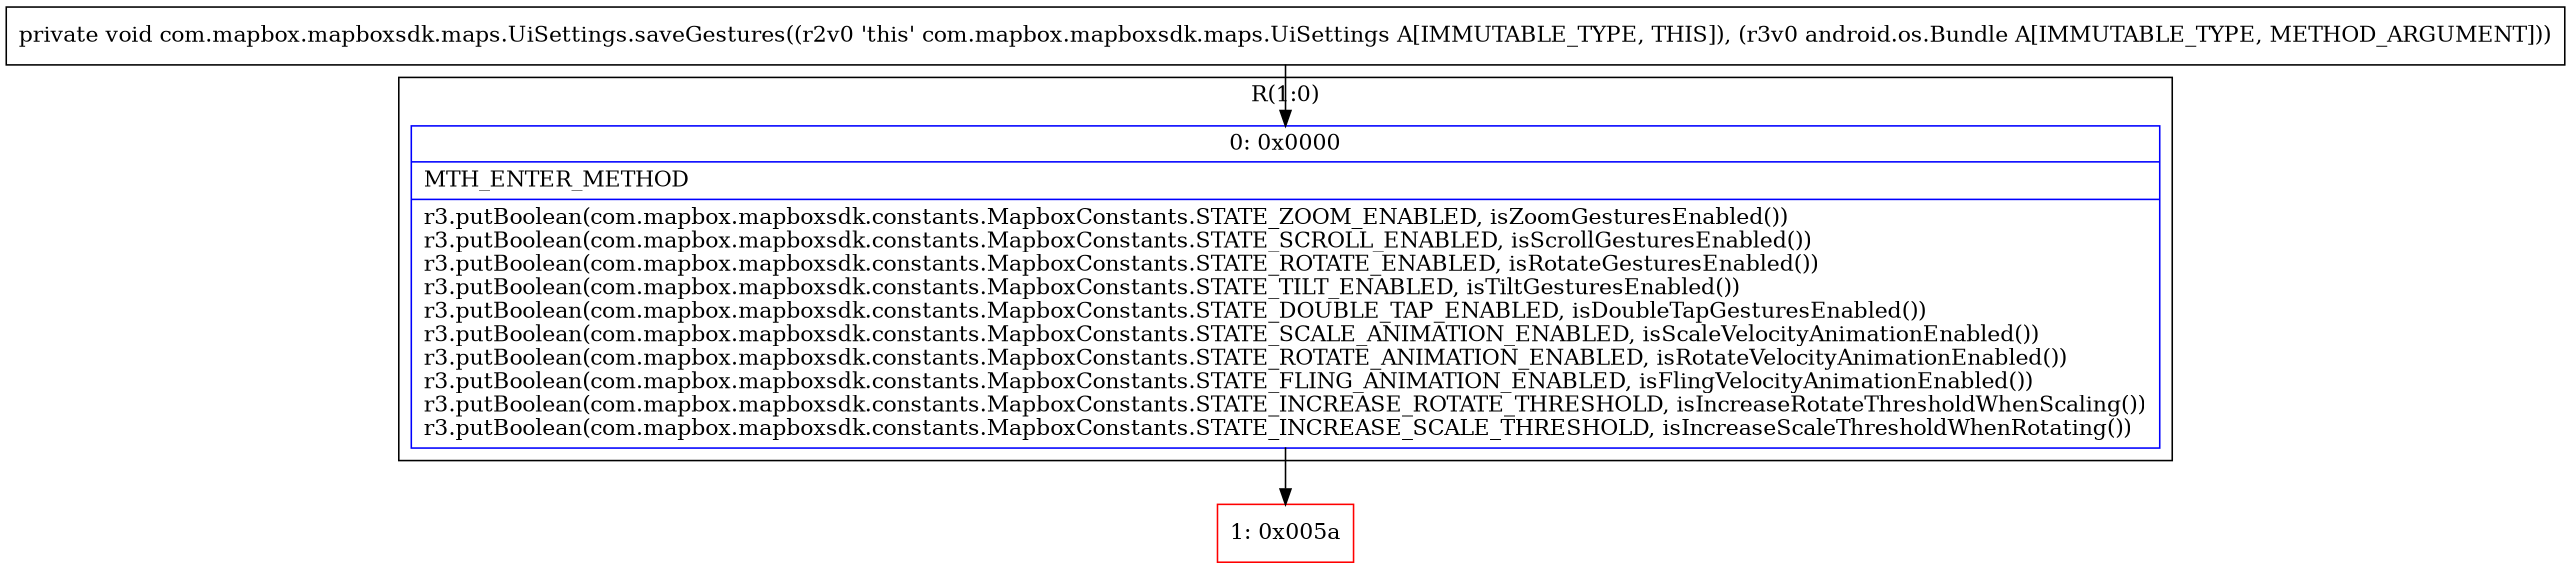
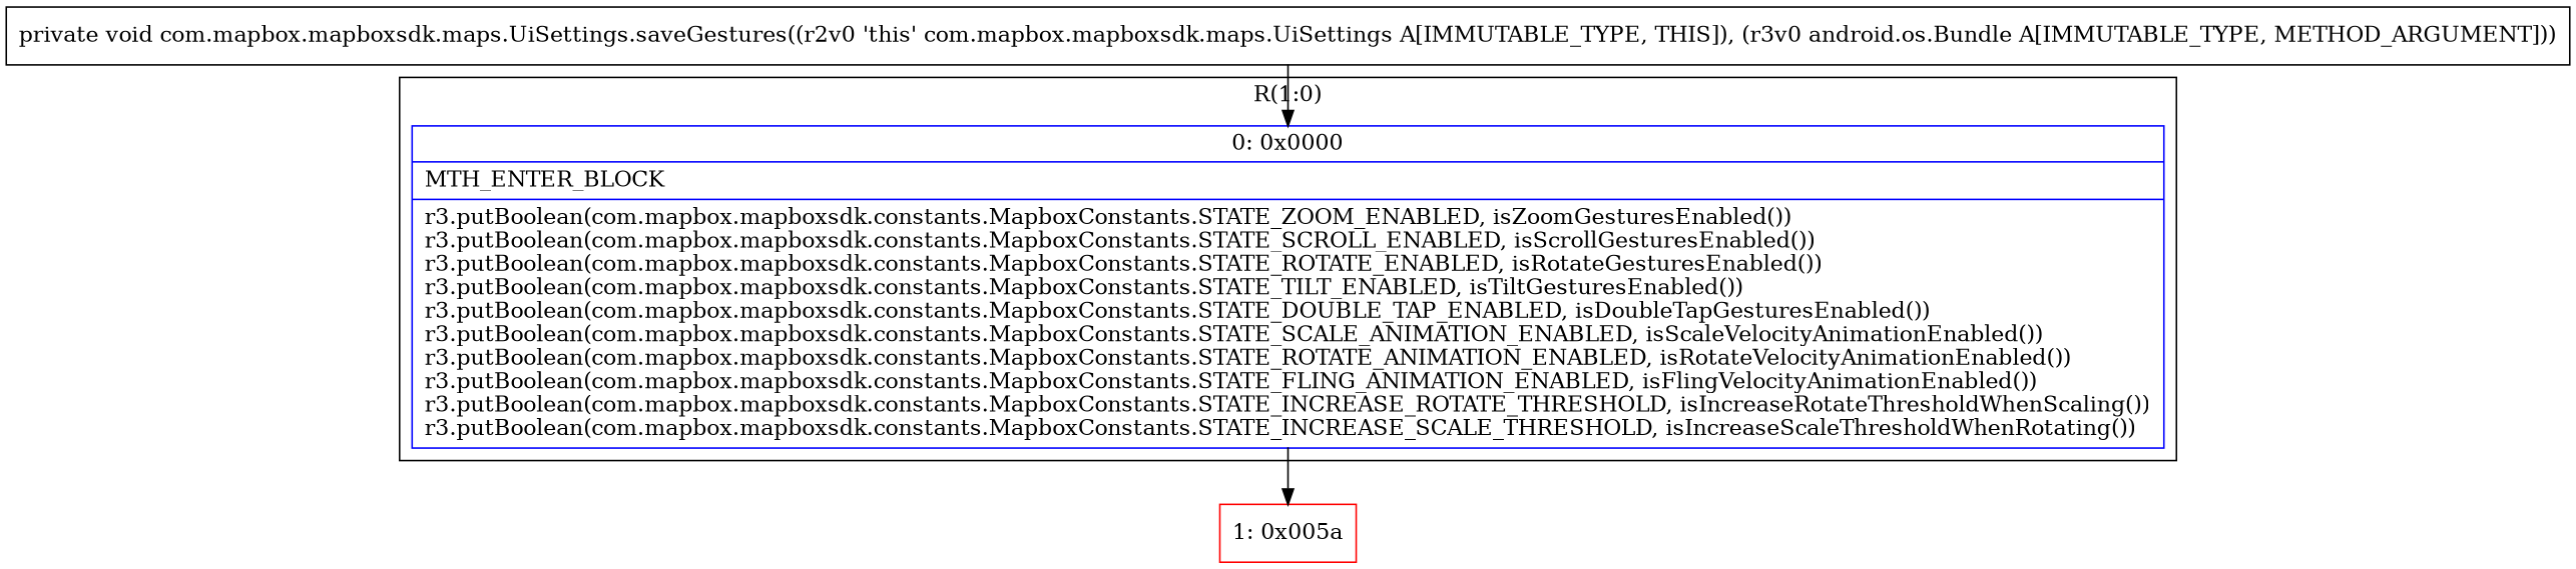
  digraph {
    fontname="DejaVu Serif"
    node [shape=record fontname="DejaVu Serif"]
    edge [fontname="DejaVu Serif"]
-   n1 [color=blue label="{0\:\ 0x0000|MTH_ENTER_METHOD\l|r3.putBoolean(com.mapbox.mapboxsdk.constants.MapboxConstants.STATE_ZOOM_ENABLED, isZoomGesturesEnabled())\lr3.putBoolean(com.mapbox.mapboxsdk.constants.MapboxConstants.STATE_SCROLL_ENABLED, isScrollGesturesEnabled())\lr3.putBoolean(com.mapbox.mapboxsdk.constants.MapboxConstants.STATE_ROTATE_ENABLED, isRotateGesturesEnabled())\lr3.putBoolean(com.mapbox.mapboxsdk.constants.MapboxConstants.STATE_TILT_ENABLED, isTiltGesturesEnabled())\lr3.putBoolean(com.mapbox.mapboxsdk.constants.MapboxConstants.STATE_DOUBLE_TAP_ENABLED, isDoubleTapGesturesEnabled())\lr3.putBoolean(com.mapbox.mapboxsdk.constants.MapboxConstants.STATE_SCALE_ANIMATION_ENABLED, isScaleVelocityAnimationEnabled())\lr3.putBoolean(com.mapbox.mapboxsdk.constants.MapboxConstants.STATE_ROTATE_ANIMATION_ENABLED, isRotateVelocityAnimationEnabled())\lr3.putBoolean(com.mapbox.mapboxsdk.constants.MapboxConstants.STATE_FLING_ANIMATION_ENABLED, isFlingVelocityAnimationEnabled())\lr3.putBoolean(com.mapbox.mapboxsdk.constants.MapboxConstants.STATE_INCREASE_ROTATE_THRESHOLD, isIncreaseRotateThresholdWhenScaling())\lr3.putBoolean(com.mapbox.mapboxsdk.constants.MapboxConstants.STATE_INCREASE_SCALE_THRESHOLD, isIncreaseScaleThresholdWhenRotating())\l}"]
+   n1 [color=blue label="{0\:\ 0x0000|MTH_ENTER_BLOCK\l|r3.putBoolean(com.mapbox.mapboxsdk.constants.MapboxConstants.STATE_ZOOM_ENABLED, isZoomGesturesEnabled())\lr3.putBoolean(com.mapbox.mapboxsdk.constants.MapboxConstants.STATE_SCROLL_ENABLED, isScrollGesturesEnabled())\lr3.putBoolean(com.mapbox.mapboxsdk.constants.MapboxConstants.STATE_ROTATE_ENABLED, isRotateGesturesEnabled())\lr3.putBoolean(com.mapbox.mapboxsdk.constants.MapboxConstants.STATE_TILT_ENABLED, isTiltGesturesEnabled())\lr3.putBoolean(com.mapbox.mapboxsdk.constants.MapboxConstants.STATE_DOUBLE_TAP_ENABLED, isDoubleTapGesturesEnabled())\lr3.putBoolean(com.mapbox.mapboxsdk.constants.MapboxConstants.STATE_SCALE_ANIMATION_ENABLED, isScaleVelocityAnimationEnabled())\lr3.putBoolean(com.mapbox.mapboxsdk.constants.MapboxConstants.STATE_ROTATE_ANIMATION_ENABLED, isRotateVelocityAnimationEnabled())\lr3.putBoolean(com.mapbox.mapboxsdk.constants.MapboxConstants.STATE_FLING_ANIMATION_ENABLED, isFlingVelocityAnimationEnabled())\lr3.putBoolean(com.mapbox.mapboxsdk.constants.MapboxConstants.STATE_INCREASE_ROTATE_THRESHOLD, isIncreaseRotateThresholdWhenScaling())\lr3.putBoolean(com.mapbox.mapboxsdk.constants.MapboxConstants.STATE_INCREASE_SCALE_THRESHOLD, isIncreaseScaleThresholdWhenRotating())\l}"]
    n2 [color=red label="{1\:\ 0x005a}"]
    n3 [label="{private void com.mapbox.mapboxsdk.maps.UiSettings.saveGestures((r2v0 'this' com.mapbox.mapboxsdk.maps.UiSettings A[IMMUTABLE_TYPE, THIS]), (r3v0 android.os.Bundle A[IMMUTABLE_TYPE, METHOD_ARGUMENT])) }"]
    subgraph cluster_1 {
      label="R(1:0)"
      n1
    }
    n1 -> n2
    n3 -> n1
  }
